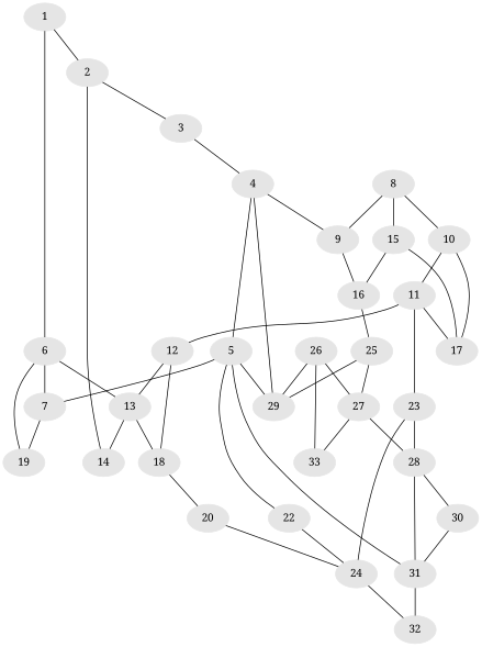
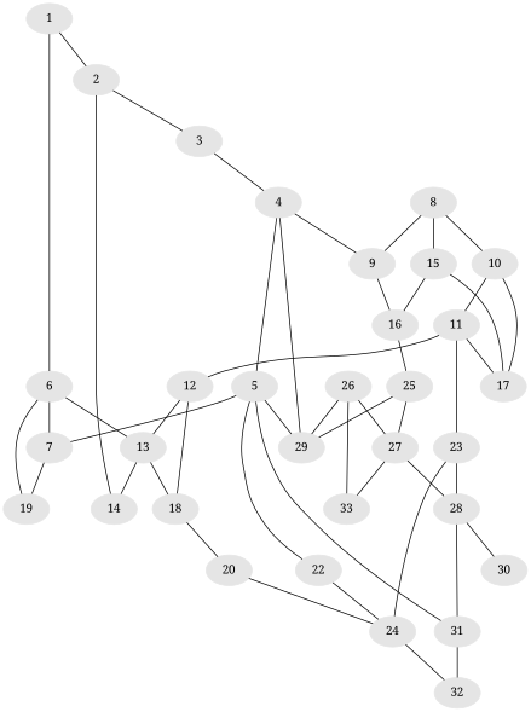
  graph {
    fontname="Noto Serif"
    node [color=gray90 fontname="Noto Serif" style=filled]
    edge [fontname="Noto Serif" weight=1.0]
    1
    2
    6
    3
    14
    7
    13
    19
    4
    5
    9
    29
    22
    31
    16
    24
    32
    18
    8
    10
    15
    11
    17
    25
    12
    23
    28
    20
    27
    30
    26
    33
    1 -- 2
    1 -- 6 [weight=2.0]
    2 -- 3
    2 -- 14
    6 -- 7
    6 -- 13 [weight=2.0]
    6 -- 19
    3 -- 4
    7 -- 19
    13 -- 14 [weight=2.0]
    13 -- 18
    4 -- 5
    4 -- 9
    4 -- 29
    5 -- 7
    5 -- 29
    5 -- 22
    5 -- 31
    9 -- 16
    22 -- 24
    31 -- 32 [weight=2.0]
    16 -- 25
    24 -- 32
    18 -- 20
    8 -- 9
    8 -- 10
    8 -- 15 [weight=2.0]
    10 -- 11
    10 -- 17
    15 -- 16
    15 -- 17
    11 -- 17
    11 -- 12
    11 -- 23 [weight=2.0]
    25 -- 29
    25 -- 27
    12 -- 13
    12 -- 18
    23 -- 24 [weight=2.0]
    23 -- 28 [weight=2.0]
    28 -- 31
    28 -- 30
    20 -- 24
    27 -- 28 [weight=2.0]
    27 -- 33 [weight=3.0]
-   30 -- 31 [weight=2.0]
    26 -- 29
    26 -- 27
    26 -- 33 [weight=3.0]
  }
